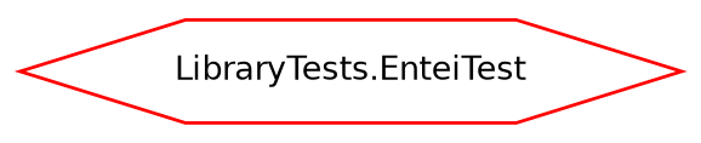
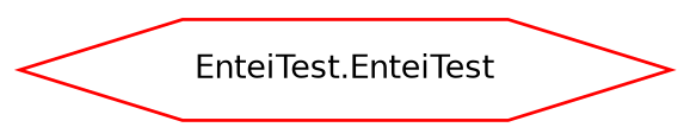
  digraph {
    rankdir=LR
-   n1 [color=red fillcolor=white fontname=Helvetica fontsize=10 height=0.2 label="LibraryTests.EnteiTest" shape=hexagon style=filled width=0.4]
+   n1 [color=red fillcolor=white fontname=Helvetica fontsize=10 height=0.2 label="EnteiTest.EnteiTest" shape=hexagon style=filled width=0.4]
  }
